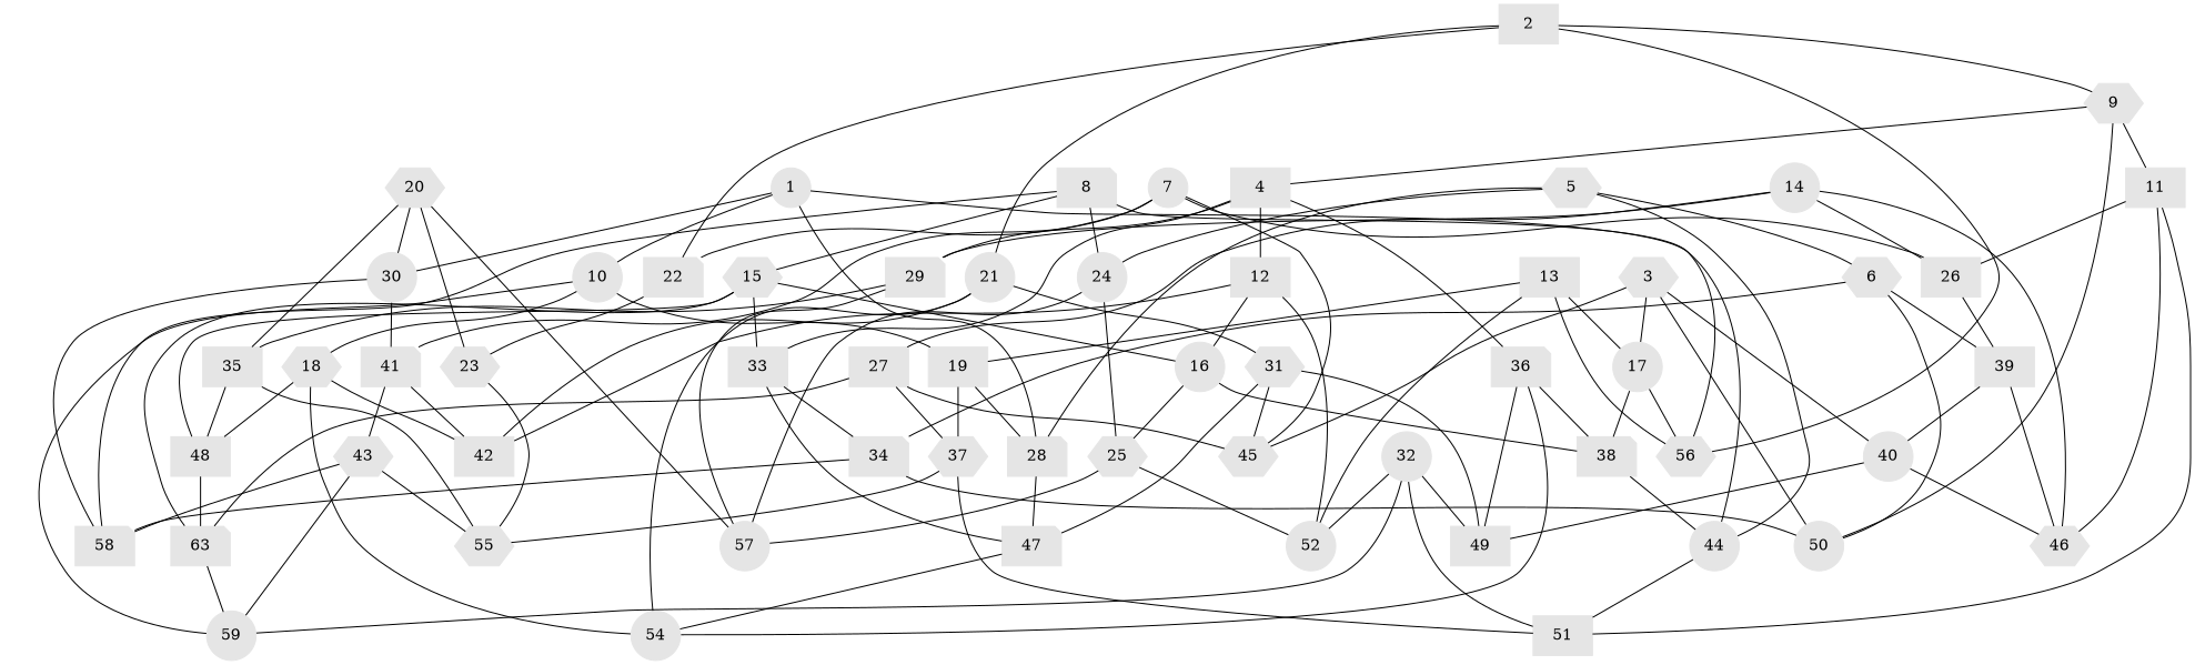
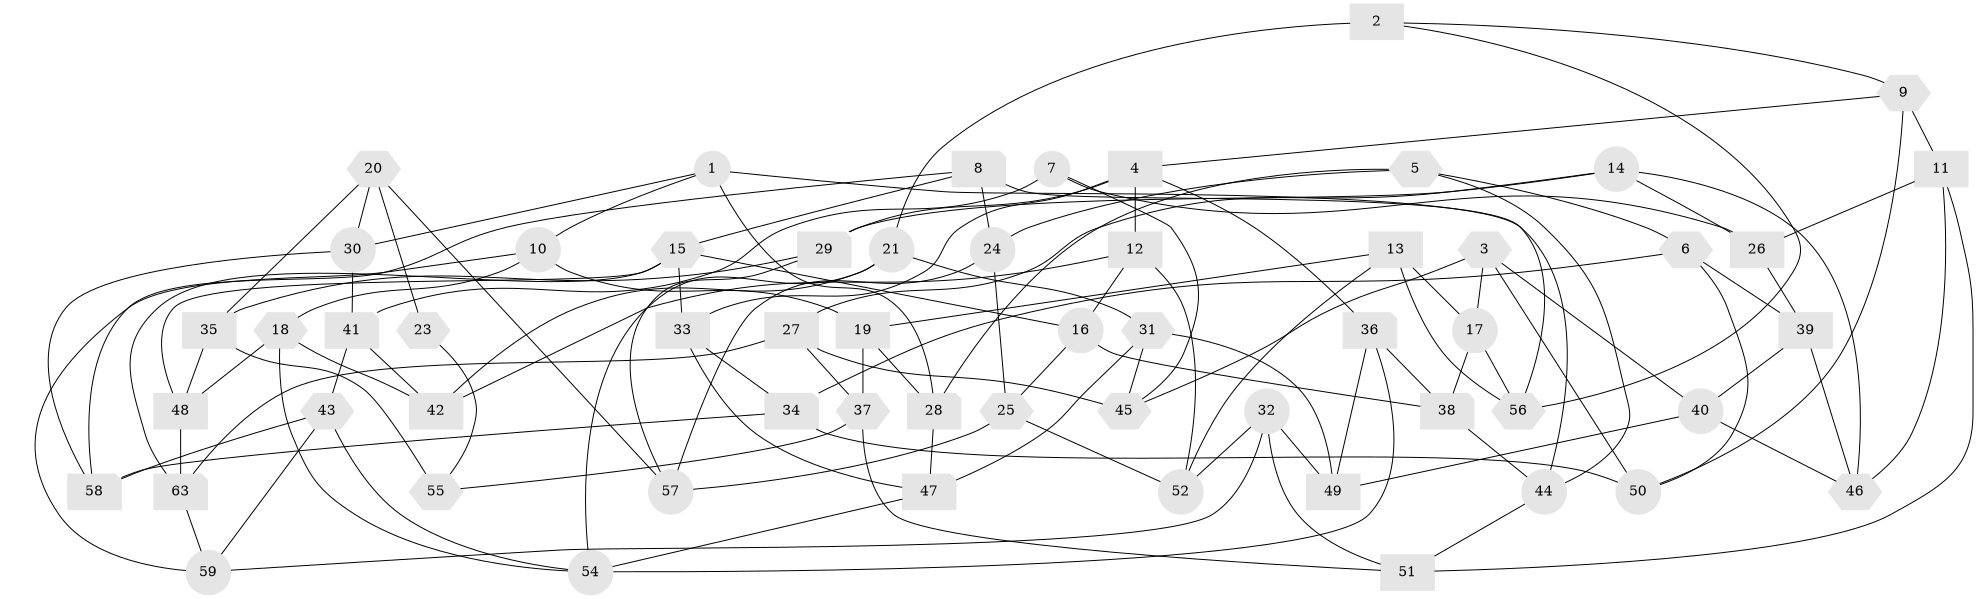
  graph {
    node [color=gray90 shape=circle style=filled]
    1
    10
    28 [shape=note]
    30
    44
    18 [shape=hexagon]
    19 [shape=box]
    59
    47 [shape=note]
    41 [shape=note]
    58 [shape=note]
    51 [shape=box]
    2 [shape=box]
    9 [shape=hexagon]
    21
-   22 [shape=note]
    56 [shape=hexagon]
    50
    4 [shape=box]
    11 [shape=box]
    42 [shape=box]
    54
    31 [shape=hexagon]
    23 [shape=hexagon]
    3 [shape=hexagon]
    17
    40
    45 [shape=hexagon]
    38 [shape=note]
    46 [shape=hexagon]
    49 [shape=box]
    12 [shape=box]
    29 [shape=note]
    33 [shape=box]
    36 [shape=note]
    16
    52
    35 [shape=box]
    57
    34 [shape=note]
    5 [shape=hexagon]
    6 [shape=hexagon]
    24
    39 [shape=box]
    25 [shape=hexagon]
    7
    26 [shape=box]
    43 [shape=hexagon]
    8 [shape=note]
    15 [shape=hexagon]
    48 [shape=box]
    n52 [label=63 shape=note]
    37 [shape=hexagon]
    13 [shape=box]
    14
    27 [shape=box]
    55 [shape=hexagon]
    20 [shape=hexagon]
    32
    1 -- 10
    1 -- 28
    1 -- 30
    1 -- 44
    10 -- 18
    10 -- 19
    10 -- 59
    28 -- 47
    30 -- 41
    30 -- 58
    44 -- 51
    18 -- 42
    18 -- 54
    18 -- 48
    19 -- 28
    19 -- 37
    47 -- 54
    41 -- 42
    41 -- 43
    2 -- 9
    2 -- 21
-   2 -- 22
    2 -- 56
    9 -- 50
    9 -- 4
    9 -- 11
    21 -- 42
    21 -- 54
    21 -- 31
-   22 -- 23
    4 -- 12
    4 -- 29
    4 -- 33
    4 -- 36
    11 -- 51
    11 -- 46
    11 -- 26
    31 -- 47
    31 -- 45
    31 -- 49
    23 -- 55
    3 -- 50
    3 -- 17
    3 -- 40
    3 -- 45
    17 -- 56
    17 -- 38
    40 -- 46
    40 -- 49
    38 -- 44
    12 -- 42
    12 -- 16
    12 -- 52
    29 -- 35
    29 -- 57
    33 -- 47
    33 -- 34
    36 -- 54
    36 -- 38
    36 -- 49
    16 -- 38
    16 -- 25
    35 -- 48
    35 -- 55
    34 -- 58
    34 -- 50
    5 -- 28
    5 -- 44
    5 -- 6
    5 -- 24
    6 -- 50
    6 -- 34
    6 -- 39
    24 -- 57
    24 -- 25
    39 -- 40
    39 -- 46
    25 -- 52
    25 -- 57
    7 -- 41
-   7 -- 22
    7 -- 45
    7 -- 26
    26 -- 39
    43 -- 59
    43 -- 58
-   43 -- 55
+   43 -- 54
    8 -- 58
    8 -- 56
    8 -- 24
    8 -- 15
    15 -- 33
    15 -- 16
    15 -- 48
    15 -- n52
    48 -- n52
    n52 -- 59
    37 -- 51
    37 -- 55
    13 -- 19
    13 -- 56
    13 -- 17
    13 -- 52
    14 -- 46
    14 -- 29
    14 -- 26
    14 -- 27
    27 -- 45
    27 -- n52
    27 -- 37
    20 -- 30
    20 -- 23
    20 -- 35
    20 -- 57
    32 -- 59
    32 -- 51
    32 -- 49
    32 -- 52
  }
